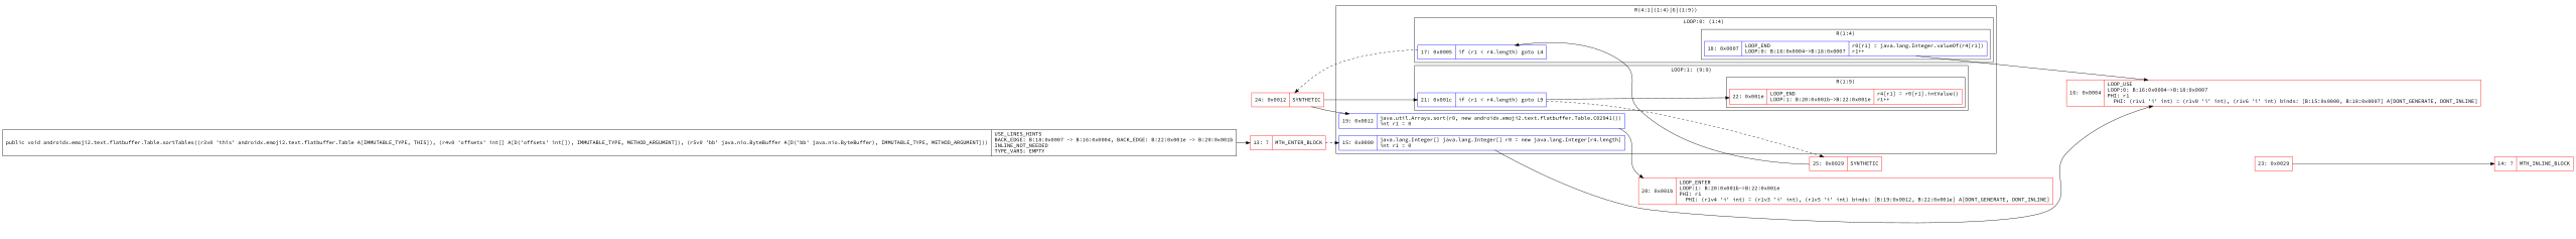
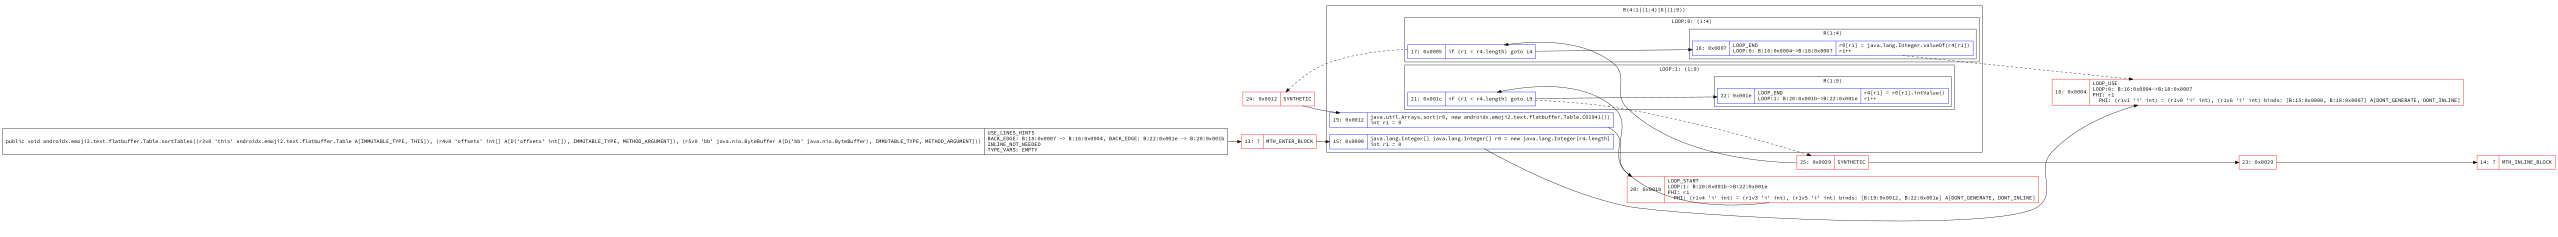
  digraph {
    fontname="Source Code Pro"
    rankdir=LR
    node [color=red fontname="Source Code Pro" shape=record]
    edge [fontname="Source Code Pro"]
    n1 [color=blue label="{18\:\ 0x0007|LOOP_END\lLOOP:0: B:16:0x0004\-\>B:18:0x0007\l|r0[r1] = java.lang.Integer.valueOf(r4[r1])\lr1++\l}"]
    n2 [color=blue label="{17\:\ 0x0005|if (r1 \< r4.length) goto L4\l}"]
-   n3 [label="{22\:\ 0x001e|LOOP_END\lLOOP:1: B:20:0x001b\-\>B:22:0x001e\l|r4[r1] = r0[r1].intValue()\lr1++\l}"]
+   n3 [color=blue label="{22\:\ 0x001e|LOOP_END\lLOOP:1: B:20:0x001b\-\>B:22:0x001e\l|r4[r1] = r0[r1].intValue()\lr1++\l}"]
    n4 [color=blue label="{21\:\ 0x001c|if (r1 \< r4.length) goto L9\l}"]
    n5 [color=blue label="{15\:\ 0x0000|java.lang.Integer[] java.lang.Integer[] r0 = new java.lang.Integer[r4.length]\lint r1 = 0\l}"]
    n6 [color=blue label="{19\:\ 0x0012|java.util.Arrays.sort(r0, new androidx.emoji2.text.flatbuffer.Table.C02941())\lint r1 = 0\l}"]
    n7 [label="{16\:\ 0x0004|LOOP_USE\lLOOP:0: B:16:0x0004\-\>B:18:0x0007\lPHI: r1 \l  PHI: (r1v1 'i' int) = (r1v0 'i' int), (r1v6 'i' int) binds: [B:15:0x0000, B:18:0x0007] A[DONT_GENERATE, DONT_INLINE]\l}"]
    n8 [label="{24\:\ 0x0012|SYNTHETIC\l}"]
    n9 [label="{25\:\ 0x0029|SYNTHETIC\l}"]
-   n10 [label="{20\:\ 0x001b|LOOP_ENTER\lLOOP:1: B:20:0x001b\-\>B:22:0x001e\lPHI: r1 \l  PHI: (r1v4 'i' int) = (r1v3 'i' int), (r1v5 'i' int) binds: [B:19:0x0012, B:22:0x001e] A[DONT_GENERATE, DONT_INLINE]\l}"]
+   n10 [label="{20\:\ 0x001b|LOOP_START\lLOOP:1: B:20:0x001b\-\>B:22:0x001e\lPHI: r1 \l  PHI: (r1v4 'i' int) = (r1v3 'i' int), (r1v5 'i' int) binds: [B:19:0x0012, B:22:0x001e] A[DONT_GENERATE, DONT_INLINE]\l}"]
    n11 [label="{23\:\ 0x0029}"]
    n12 [label="{13\:\ ?|MTH_ENTER_BLOCK\l}"]
    n13 [label="{14\:\ ?|MTH_INLINE_BLOCK\l}"]
    n14 [label="{public void androidx.emoji2.text.flatbuffer.Table.sortTables((r3v0 'this' androidx.emoji2.text.flatbuffer.Table A[IMMUTABLE_TYPE, THIS]), (r4v0 'offsets' int[] A[D('offsets' int[]), IMMUTABLE_TYPE, METHOD_ARGUMENT]), (r5v0 'bb' java.nio.ByteBuffer A[D('bb' java.nio.ByteBuffer), IMMUTABLE_TYPE, METHOD_ARGUMENT]))  | USE_LINES_HINTS\lBACK_EDGE: B:18:0x0007 \-\> B:16:0x0004, BACK_EDGE: B:22:0x001e \-\> B:20:0x001b\lINLINE_NOT_NEEDED\lTYPE_VARS: EMPTY\l}" color=""]
    subgraph cluster_1 {
      label="R(4:1|(1:4)|6|(1:9))"
      n5
      n6
      subgraph cluster_2 {
        label="LOOP:0: (1:4)"
        n2
        subgraph cluster_3 {
          label="R(1:4)"
          n1
        }
      }
      subgraph cluster_4 {
-       label="LOOP:1: (9:9)"
+       label="LOOP:1: (1:9)"
        n4
        subgraph cluster_5 {
          label="R(1:9)"
          n3
        }
      }
    }
-   n1 -> n7
+   n1 -> n7 [style=dashed]
+   n2 -> n1
    n2 -> n8 [style=dashed]
    n4 -> n3
    n4 -> n9 [style=dashed]
    n5 -> n7
    n6 -> n10
    n8 -> n6
    n9 -> n2
-   n8 -> n4
+   n9 -> n11
+   n10 -> n4
    n11 -> n13
-   n12 -> n5 [style=dashed]
+   n12 -> n5
    n14 -> n12
  }
